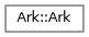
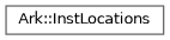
  digraph {
    rankdir=LR
-   n1 [color=grey40 fillcolor=white fontname=Helvetica fontsize=10 height=0.2 label="Ark::Ark" shape=box style=filled width=0.4]
+   n1 [color=grey40 fillcolor=white fontname=Helvetica fontsize=10 height=0.2 label="Ark::InstLocations" shape=box style=filled width=0.4]
  }
